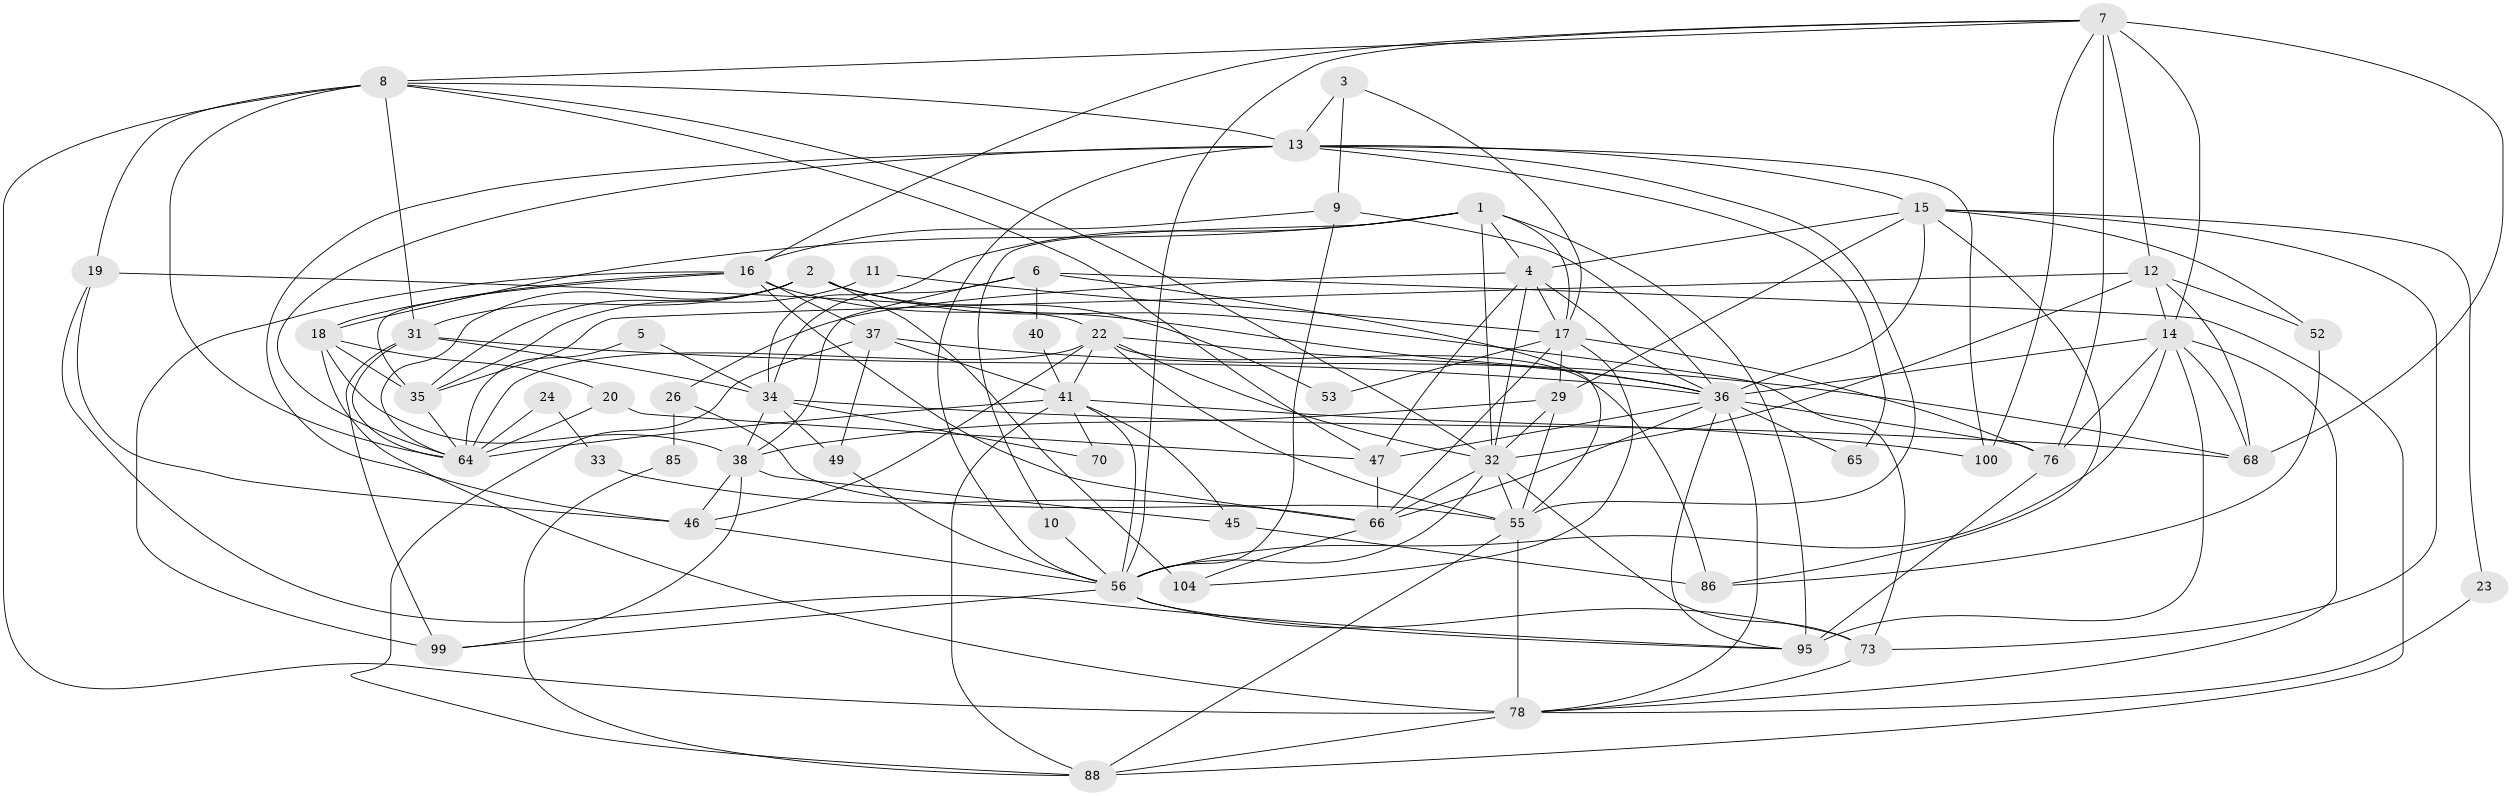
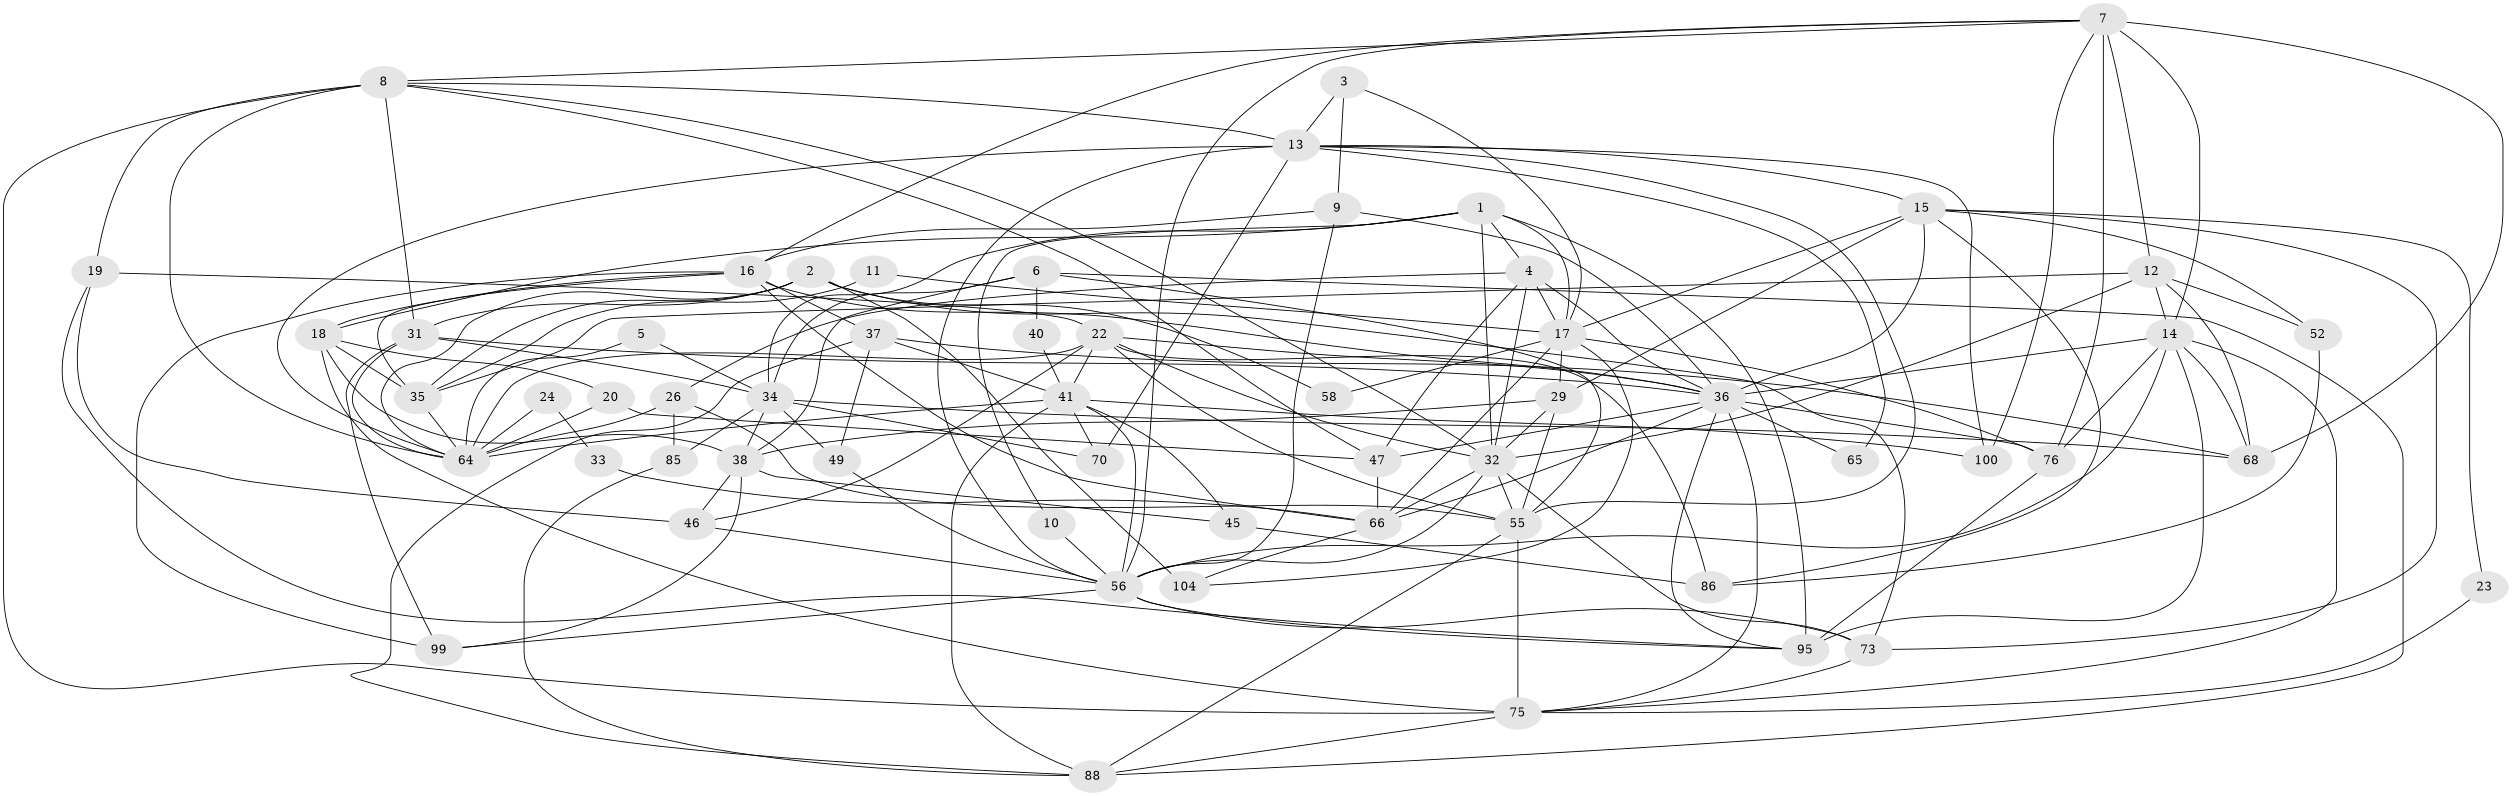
  graph {
    node [color=gray90 style=filled]
    1 [super="+111+61"]
    4 [super="+91"]
    10
    17 [super="+53+101"]
    18
    32 [super="+51"]
    34 [super="+60"]
    95
    26
    36 [super="+44+42+69"]
    47 [super="+83"]
    56 [super="+84+116+80"]
-   58 [label=53]
+   58
    104
    76
    29 [super="+105+92"]
    66 [super="+113"]
    35 [super="+106"]
    38 [super="+74"]
-   78 [super="+82+117"]
+   78 [super="+82+117" label=75]
    20
    73 [super="+90"]
    55 [super="+77"]
    68
    70
    85
    49 [super="+107"]
    2 [super="+98+89"]
    31 [super="+62"]
    64 [super="+79"]
    99
    9 [super="+21"]
    16 [super="+87+48"]
    3
    13 [super="+57"]
    100
    15 [super="+39"]
    65
    5
    6 [super="+59"]
    40
    88 [super="+93"]
    46
    45
    41 [super="+67+54"]
    7 [super="+50+27"]
    8 [super="+25+109"]
    12 [super="+75"]
    14 [super="+28"]
    19 [super="+30"]
    52
    37 [super="+43"]
    22 [super="+112"]
    11
    86
    23
    24
    33
    1 -- 4
    1 -- 10
    1 -- 17
    1 -- 18
    1 -- 32
    1 -- 34
    1 -- 95
    4 -- 17
    4 -- 32
    4 -- 26
    4 -- 36
    4 -- 47 [weight=2]
    10 -- 56
    17 -- 58
    17 -- 104
    17 -- 76
    17 -- 29
    17 -- 66
    18 -- 35
    18 -- 38
    18 -- 78
    18 -- 20
    32 -- 56
    32 -- 66
    32 -- 73
    32 -- 55
    34 -- 38 [weight=2]
    34 -- 68
    34 -- 70
+   34 -- 85
    34 -- 49 [weight=2]
    26 -- 55
    26 -- 85
+   26 -- 64
    36 -- 95
    36 -- 47 [weight=2]
    36 -- 76
    36 -- 66
    36 -- 78
    36 -- 65
    47 -- 66
    56 -- 95
    56 -- 73
    56 -- 99
    76 -- 95
    29 -- 32
    29 -- 38
    29 -- 55
    66 -- 104
    35 -- 64
    38 -- 99
    38 -- 46
    38 -- 45
    78 -- 88
    20 -- 47
    20 -- 64
    73 -- 78
    55 -- 78 [weight=2]
    55 -- 88
    85 -- 88
    49 -- 56
    2 -- 58
    2 -- 104
    2 -- 35
    2 -- 73
    2 -- 31
    2 -- 64
    31 -- 34
    31 -- 36
    31 -- 64
    31 -- 99
    9 -- 36
    9 -- 56
    9 -- 16
    16 -- 18
    16 -- 36
    16 -- 66
    16 -- 35
    16 -- 99 [weight=2]
    16 -- 37
    3 -- 17
    3 -- 9
    3 -- 13
    13 -- 56
    13 -- 55
-   13 -- 46
+   13 -- 70
    13 -- 64
    13 -- 100
    13 -- 15
    13 -- 65
-   15 -- 4
+   15 -- 17
    15 -- 36
    15 -- 29
    15 -- 73
    15 -- 52
    15 -- 86
    15 -- 23
    5 -- 34
    5 -- 64
    6 -- 34
    6 -- 38
    6 -- 55
    6 -- 40
    6 -- 88
    40 -- 41
    46 -- 56
    45 -- 86
    41 -- 56
    41 -- 70
    41 -- 64
    41 -- 100 [weight=2]
    41 -- 88
    41 -- 45
    7 -- 56
    7 -- 76
    7 -- 68
    7 -- 16
    7 -- 100
    7 -- 8
    7 -- 12 [weight=2]
    7 -- 14
    8 -- 32
    8 -- 47
    8 -- 78
    8 -- 31 [weight=2]
    8 -- 64
    8 -- 13
    8 -- 19
    12 -- 32
    12 -- 35
    12 -- 68
    12 -- 14
    12 -- 52
    14 -- 95
    14 -- 36 [weight=2]
    14 -- 56
    14 -- 76
    14 -- 78
    14 -- 68
    19 -- 95
    19 -- 46
    19 -- 22
    52 -- 86
    37 -- 68
    37 -- 49
    37 -- 88
    37 -- 41
    22 -- 32
    22 -- 36
    22 -- 55
    22 -- 64
    22 -- 46
    22 -- 41
    22 -- 86
    11 -- 17
    11 -- 35
    23 -- 78
    24 -- 64
    24 -- 33
    33 -- 66
  }
